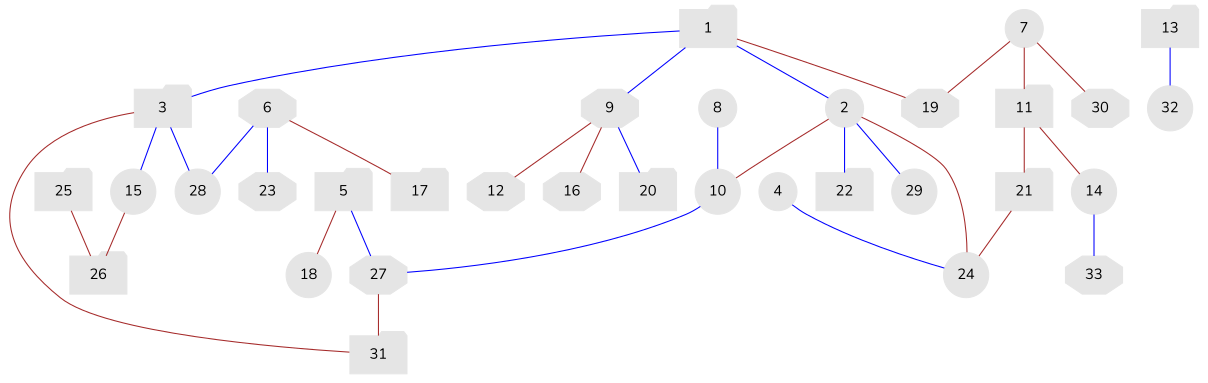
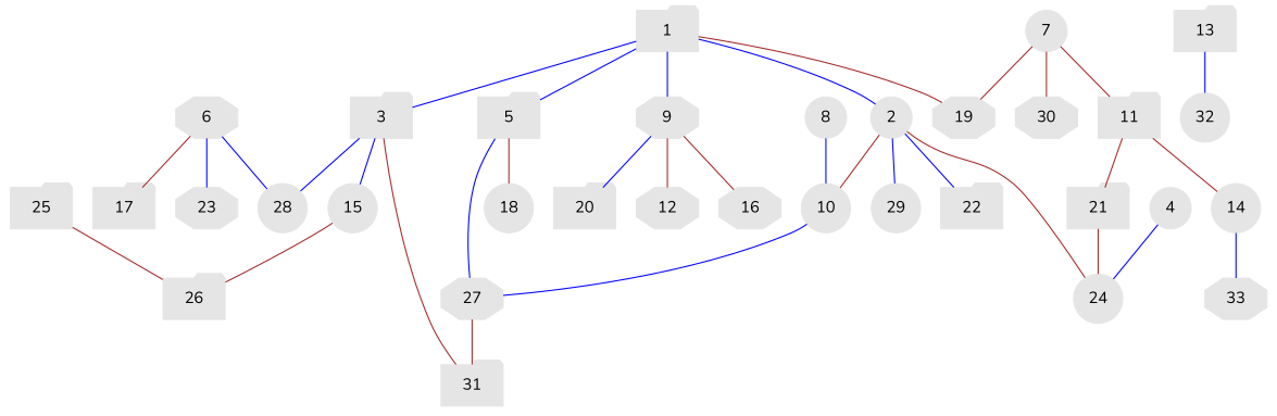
  graph {
    fontname=Nunito
    node [color=gray90 fontname=Nunito shape=circle style=filled]
    edge [color=brown fontname=Nunito weight=1.0]
    2
    1 [shape=folder]
    3 [shape=folder]
    5 [shape=folder]
    9 [shape=octagon]
    19 [shape=octagon]
    10
    22 [shape=folder]
    24
    29
    15
    28
    31 [shape=folder]
    18
    27 [shape=octagon]
    12 [shape=octagon]
    16 [shape=octagon]
    20 [shape=folder]
    26 [shape=folder]
    4
    6 [shape=octagon]
    17 [shape=folder]
    23 [shape=octagon]
    7
    11 [shape=folder]
    30 [shape=octagon]
    14
    21 [shape=folder]
    8
    32
    13 [shape=folder]
    33 [shape=octagon]
    25 [shape=folder]
    2 -- 10
    2 -- 22 [color=blue]
    2 -- 24
    2 -- 29 [color=blue]
    1 -- 2 [color=blue]
    1 -- 3 [color=blue]
+   1 -- 5 [color=blue]
    1 -- 9 [color=blue]
    1 -- 19
    3 -- 15 [color=blue]
    3 -- 28 [color=blue]
    3 -- 31
    5 -- 18
    5 -- 27 [color=blue]
    9 -- 12
    9 -- 16
    9 -- 20 [color=blue]
    10 -- 27 [color=blue]
    15 -- 26
    27 -- 31 [weight=2.0]
    4 -- 24 [color=blue]
    6 -- 28 [color=blue]
    6 -- 17
    6 -- 23 [color=blue]
    7 -- 19
    7 -- 11
    7 -- 30
    11 -- 14
    11 -- 21
    14 -- 33 [color=blue]
    21 -- 24
    8 -- 10 [color=blue]
    13 -- 32 [color=blue]
    25 -- 26
  }
